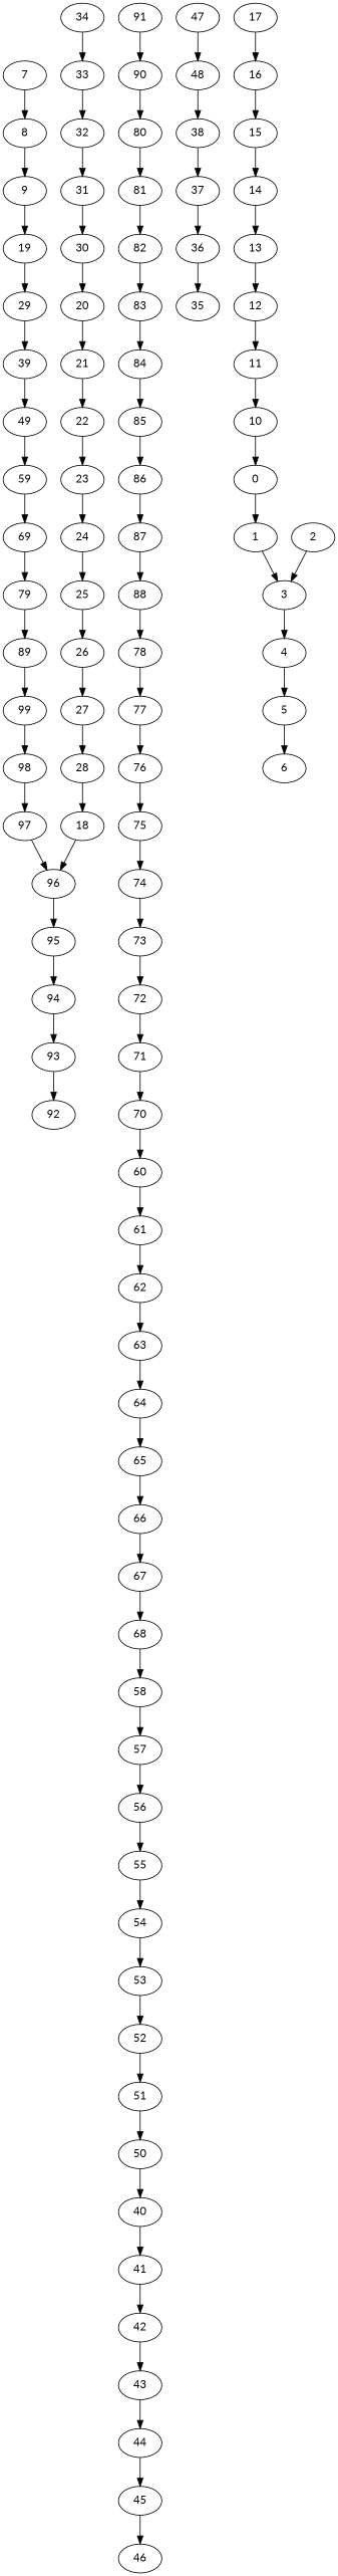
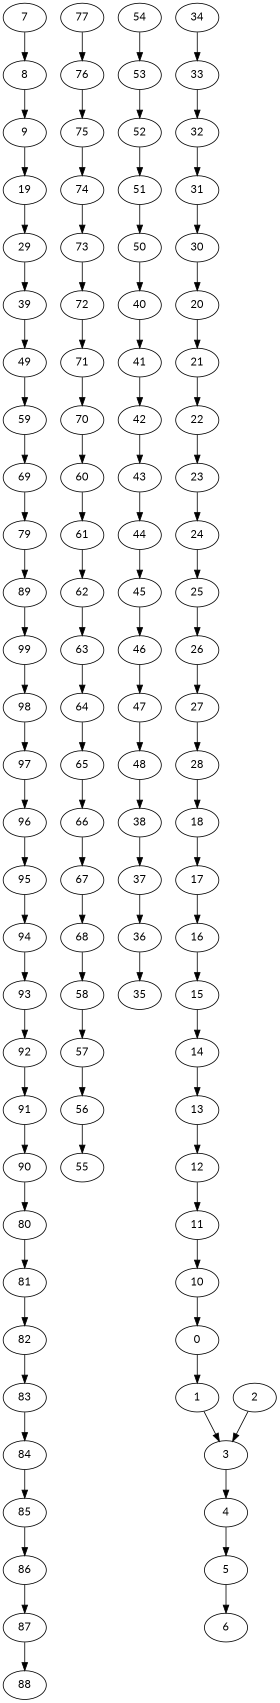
  digraph {
    fontname=Lato
    node [fontname=Lato]
    edge [fontname=Lato]
    n1 [label=7]
    n2 [label=8]
    n3 [label=9]
    n4 [label=19]
    n5 [label=29]
    n6 [label=39]
    n7 [label=49]
    n8 [label=59]
    n9 [label=69]
    n10 [label=79]
    n11 [label=89]
    n12 [label=99]
    n13 [label=98]
    n14 [label=97]
    n15 [label=96]
    n16 [label=95]
    n17 [label=94]
    n18 [label=93]
    n19 [label=92]
    n20 [label=91]
    n21 [label=90]
    n22 [label=80]
    n23 [label=81]
    n24 [label=82]
    n25 [label=83]
    n26 [label=84]
    n27 [label=85]
    n28 [label=86]
    n29 [label=87]
    n30 [label=88]
-   n31 [label=78]
    n32 [label=77]
    n33 [label=76]
    n34 [label=75]
    n35 [label=74]
    n36 [label=73]
    n37 [label=72]
    n38 [label=71]
    n39 [label=70]
    n40 [label=60]
    n41 [label=61]
    n42 [label=62]
    n43 [label=63]
    n44 [label=64]
    n45 [label=65]
    n46 [label=66]
    n47 [label=67]
    n48 [label=68]
    n49 [label=58]
    n50 [label=57]
    n51 [label=56]
    n52 [label=55]
    n53 [label=54]
    n54 [label=53]
    n55 [label=52]
    n56 [label=51]
    n57 [label=50]
    n58 [label=40]
    n59 [label=41]
    n60 [label=42]
    n61 [label=43]
    n62 [label=44]
    n63 [label=45]
    n64 [label=46]
    n65 [label=47]
    n66 [label=48]
    n67 [label=38]
    n68 [label=37]
    n69 [label=36]
    n70 [label=35]
    n71 [label=34]
    n72 [label=33]
    n73 [label=32]
    n74 [label=31]
    n75 [label=30]
    n76 [label=20]
    n77 [label=21]
    n78 [label=22]
    n79 [label=23]
    n80 [label=24]
    n81 [label=25]
    n82 [label=26]
    n83 [label=27]
    n84 [label=28]
    n85 [label=18]
    n86 [label=17]
    n87 [label=16]
    n88 [label=15]
    n89 [label=14]
    n90 [label=13]
    n91 [label=12]
    n92 [label=11]
    n93 [label=10]
    n94 [label=0]
    n95 [label=1]
    n96 [label=3]
    n97 [label=2]
    n98 [label=4]
    n99 [label=5]
    n100 [label=6]
    n1 -> n2
    n2 -> n3
    n3 -> n4
    n4 -> n5
    n5 -> n6
    n6 -> n7
    n7 -> n8
    n8 -> n9
    n9 -> n10
    n10 -> n11
    n11 -> n12
    n12 -> n13
    n13 -> n14
    n14 -> n15
    n15 -> n16
    n16 -> n17
    n17 -> n18
    n18 -> n19
+   n19 -> n20
    n20 -> n21
    n21 -> n22
    n22 -> n23
    n23 -> n24
    n24 -> n25
    n25 -> n26
    n26 -> n27
    n27 -> n28
    n28 -> n29
    n29 -> n30
-   n30 -> n31
-   n31 -> n32
    n32 -> n33
    n33 -> n34
    n34 -> n35
    n35 -> n36
    n36 -> n37
    n37 -> n38
    n38 -> n39
    n39 -> n40
    n40 -> n41
    n41 -> n42
    n42 -> n43
    n43 -> n44
    n44 -> n45
    n45 -> n46
    n46 -> n47
    n47 -> n48
    n48 -> n49
    n49 -> n50
    n50 -> n51
    n51 -> n52
-   n52 -> n53
    n53 -> n54
    n54 -> n55
    n55 -> n56
    n56 -> n57
    n57 -> n58
    n58 -> n59
    n59 -> n60
    n60 -> n61
    n61 -> n62
    n62 -> n63
    n63 -> n64
+   n64 -> n65
    n65 -> n66
    n66 -> n67
    n67 -> n68
    n68 -> n69
    n69 -> n70
    n71 -> n72
    n72 -> n73
    n73 -> n74
    n74 -> n75
    n75 -> n76
    n76 -> n77
    n77 -> n78
    n78 -> n79
    n79 -> n80
    n80 -> n81
    n81 -> n82
    n82 -> n83
    n83 -> n84
    n84 -> n85
-   n85 -> n15
+   n85 -> n86
    n86 -> n87
    n87 -> n88
    n88 -> n89
    n89 -> n90
    n90 -> n91
    n91 -> n92
    n92 -> n93
    n93 -> n94
    n94 -> n95
    n95 -> n96
    n96 -> n98
    n97 -> n96
    n98 -> n99
    n99 -> n100
  }
